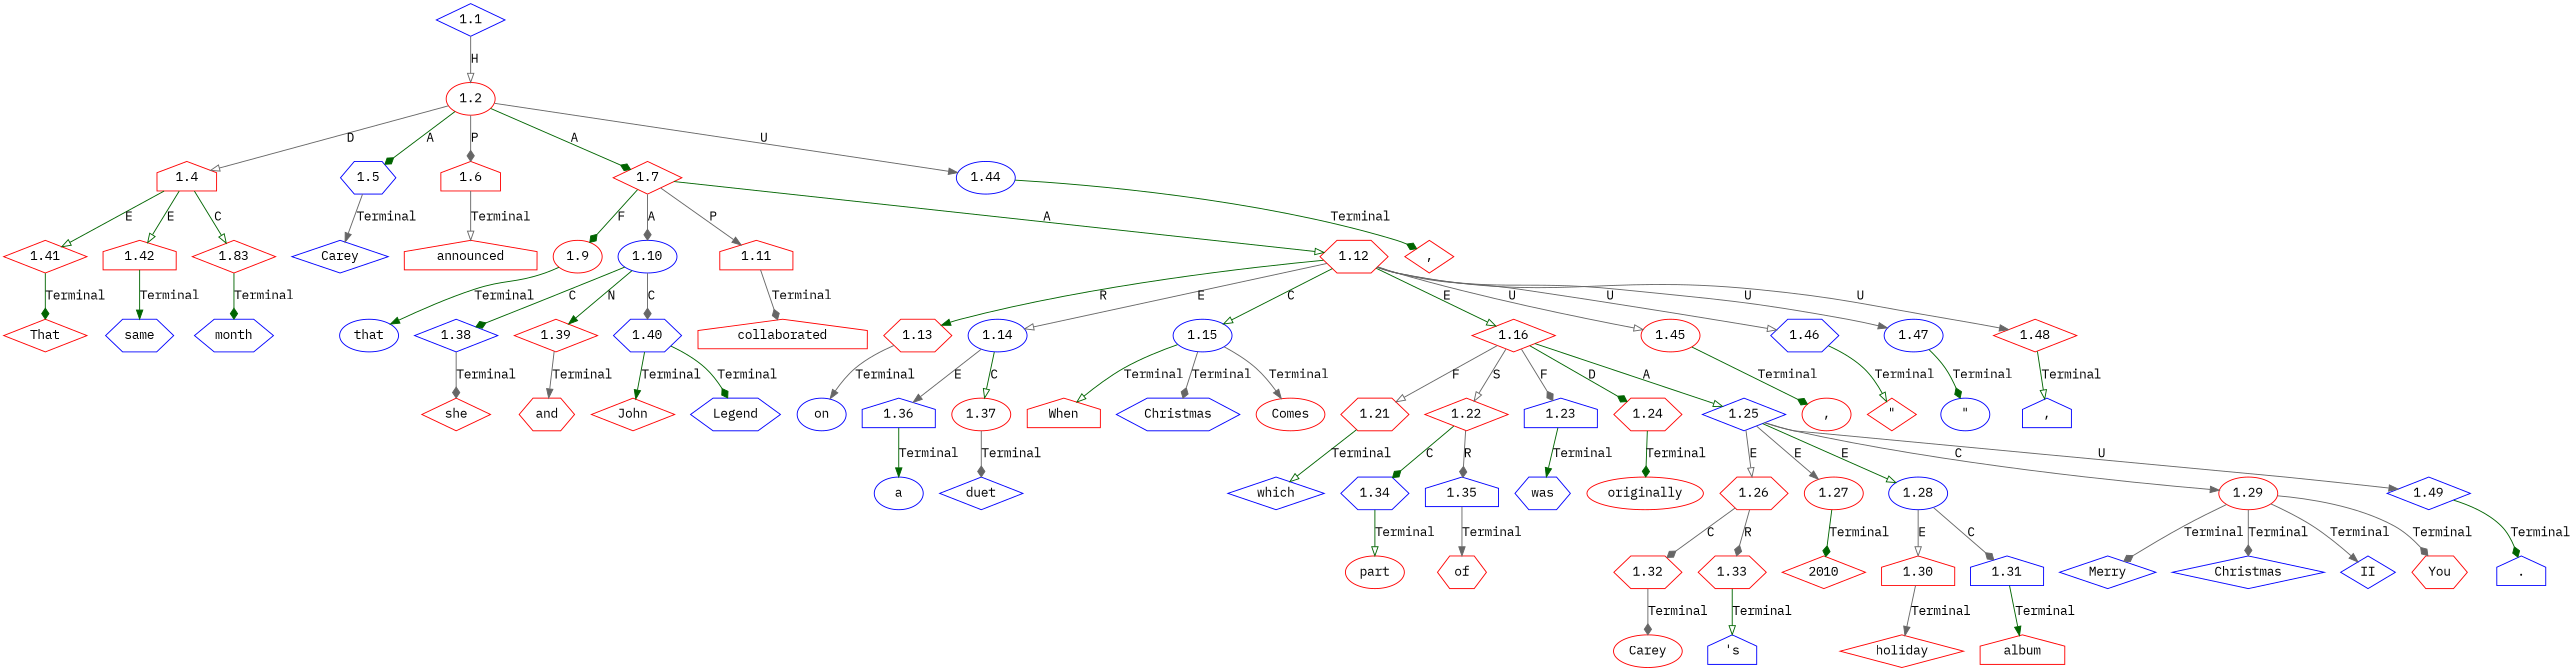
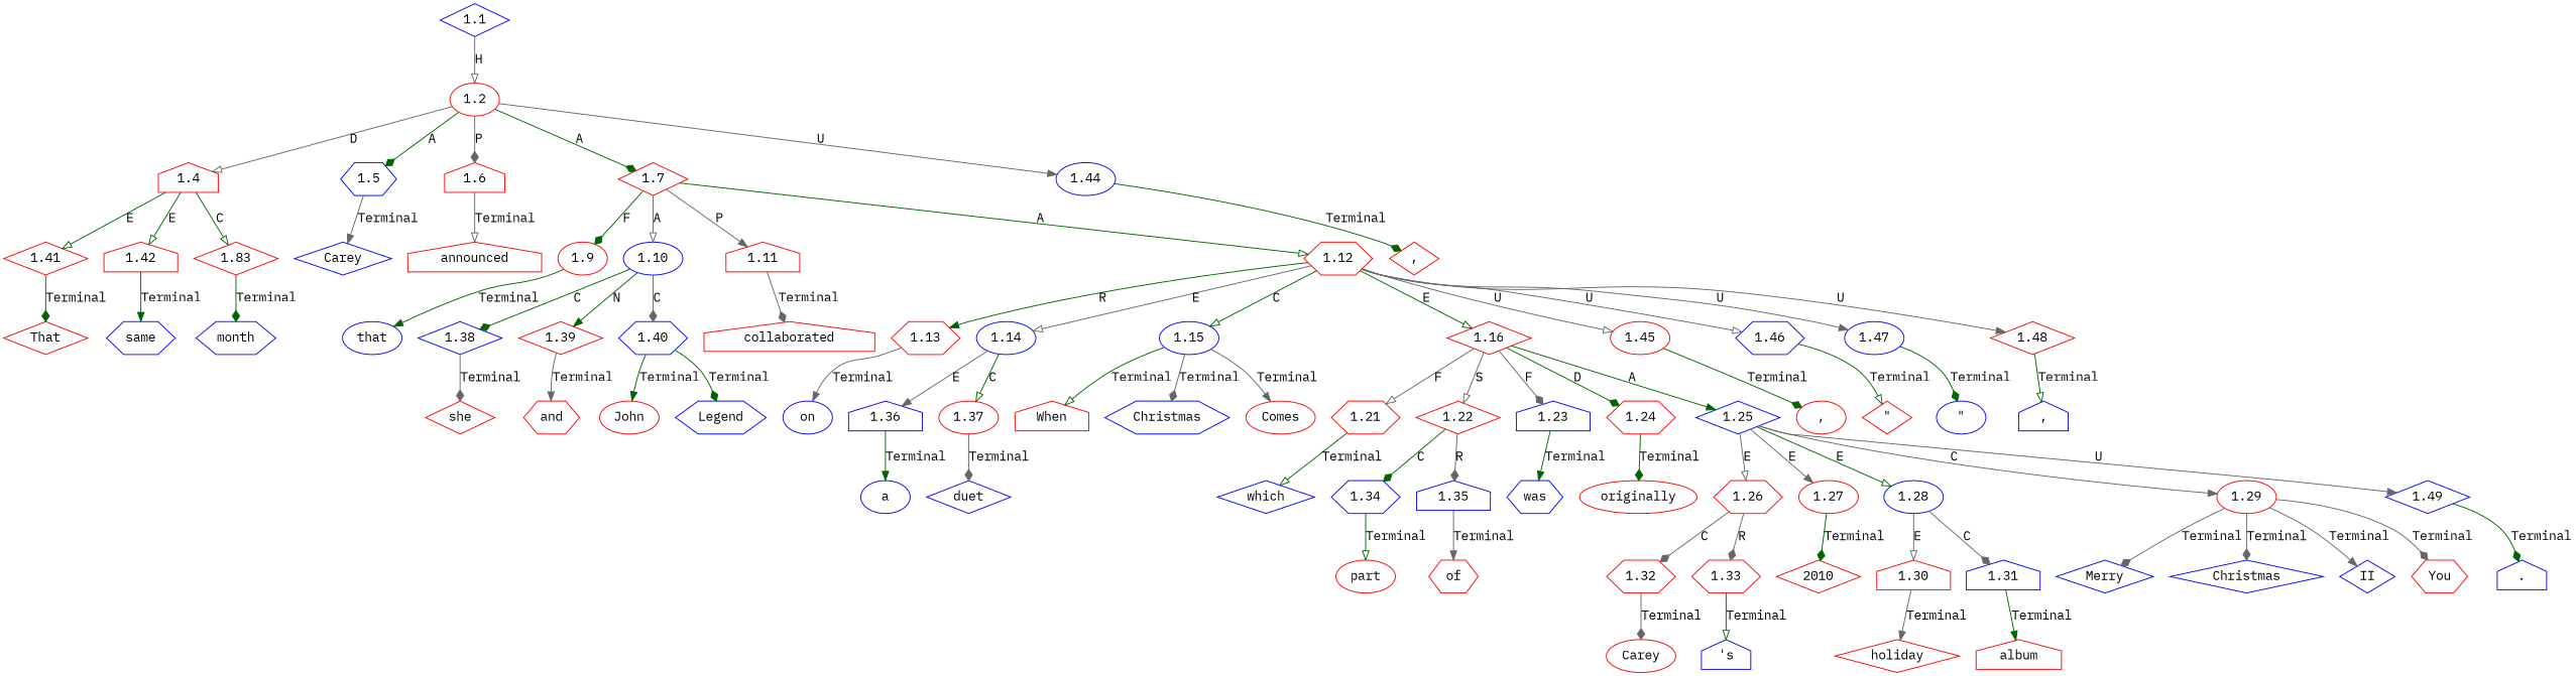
  digraph {
    fontname="IBM Plex Mono"
    node [color=red fontname="IBM Plex Mono" ordering=out shape=diamond]
    edge [arrowhead=diamond color=gray40 fontname="IBM Plex Mono" ordering=out]
    n1 [label=That]
-   n2 [label=John]
+   n2 [label=John shape=ellipse]
    n3 [color=blue label=Legend shape=hexagon]
    n4 [label=collaborated shape=house]
    n5 [color=blue label=on shape=ellipse]
    n6 [color=blue label=a shape=ellipse]
    n7 [color=blue label=duet]
    n8 [label="," shape=ellipse]
    n9 [label="\""]
    n10 [label=When shape=house]
    n11 [color=blue label=Christmas shape=hexagon]
    n12 [color=blue label=same shape=hexagon]
    n13 [label=Comes shape=ellipse]
    n14 [color=blue label="\"" shape=ellipse]
    n15 [color=blue label="," shape=house]
    n16 [color=blue label=which]
    n17 [color=blue label=was shape=hexagon]
    n18 [label=originally shape=ellipse]
    n19 [label=part shape=ellipse]
    n20 [label=of shape=hexagon]
    n21 [label=Carey shape=ellipse]
    n22 [color=blue label="'s" shape=house]
    n23 [color=blue label=month shape=hexagon]
    n24 [label=2010]
    n25 [label=holiday]
    n26 [label=album shape=house]
    n27 [color=blue label=Merry]
    n28 [color=blue label=Christmas]
    n29 [color=blue label=II]
    n30 [label=You shape=hexagon]
    n31 [color=blue label="." shape=house]
    n32 [label=","]
    n33 [color=blue label=Carey]
    n34 [label=announced shape=house]
    n35 [color=blue label=that shape=ellipse]
    n36 [label=she]
    n37 [label=and shape=hexagon]
    n38 [color=blue label=1.1]
    n39 [label=1.2 shape=ellipse]
    n40 [label=1.4 shape=house]
    n41 [color=blue label=1.5 shape=hexagon]
    n42 [label=1.6 shape=house]
    n43 [label=1.7]
    n44 [color=blue label=1.44 shape=ellipse]
    n45 [label=1.41]
    n46 [label=1.42 shape=house]
    n47 [label=1.83]
    n48 [label=1.9 shape=ellipse]
    n49 [color=blue label=1.10 shape=ellipse]
    n50 [label=1.11 shape=house]
    n51 [label=1.12 shape=hexagon]
    n52 [color=blue label=1.38]
    n53 [label=1.39]
    n54 [color=blue label=1.40 shape=hexagon]
    n55 [label=1.13 shape=hexagon]
    n56 [color=blue label=1.14 shape=ellipse]
    n57 [color=blue label=1.15 shape=ellipse]
    n58 [label=1.16]
    n59 [label=1.45 shape=ellipse]
    n60 [color=blue label=1.46 shape=hexagon]
    n61 [color=blue label=1.47 shape=ellipse]
    n62 [label=1.48]
    n63 [color=blue label=1.36 shape=house]
    n64 [label=1.37 shape=ellipse]
    n65 [label=1.21 shape=hexagon]
    n66 [label=1.22]
    n67 [color=blue label=1.23 shape=house]
    n68 [label=1.24 shape=hexagon]
    n69 [color=blue label=1.25]
    n70 [color=blue label=1.34 shape=hexagon]
    n71 [color=blue label=1.35 shape=house]
    n72 [label=1.26 shape=hexagon]
    n73 [label=1.27 shape=ellipse]
    n74 [color=blue label=1.28 shape=ellipse]
    n75 [label=1.29 shape=ellipse]
    n76 [color=blue label=1.49]
    n77 [label=1.32 shape=hexagon]
    n78 [label=1.33 shape=hexagon]
    n79 [label=1.30 shape=house]
    n80 [color=blue label=1.31 shape=house]
    n38 -> n39 [arrowhead=onormal label=H]
    n39 -> n40 [arrowhead=onormal label=D]
    n39 -> n41 [color=darkgreen label=A]
    n39 -> n42 [label=P]
    n39 -> n43 [color=darkgreen label=A]
    n39 -> n44 [arrowhead=normal label=U]
    n40 -> n45 [arrowhead=onormal color=darkgreen label=E]
    n40 -> n46 [arrowhead=onormal color=darkgreen label=E]
    n40 -> n47 [arrowhead=onormal color=darkgreen label=C]
    n41 -> n33 [arrowhead=normal label=Terminal]
    n42 -> n34 [arrowhead=onormal label=Terminal]
    n43 -> n48 [color=darkgreen label=F]
-   n43 -> n49 [label=A]
+   n43 -> n49 [arrowhead=onormal label=A]
    n43 -> n50 [arrowhead=normal label=P]
    n43 -> n51 [arrowhead=onormal color=darkgreen label=A]
    n44 -> n32 [color=darkgreen label=Terminal]
    n45 -> n1 [color=darkgreen label=Terminal]
    n46 -> n12 [arrowhead=normal color=darkgreen label=Terminal]
    n47 -> n23 [color=darkgreen label=Terminal]
    n48 -> n35 [arrowhead=normal color=darkgreen label=Terminal]
    n49 -> n52 [color=darkgreen label=C]
    n49 -> n53 [arrowhead=normal color=darkgreen label=N]
    n49 -> n54 [label=C]
    n50 -> n4 [label=Terminal]
    n51 -> n55 [arrowhead=normal color=darkgreen label=R]
    n51 -> n56 [arrowhead=onormal label=E]
    n51 -> n57 [arrowhead=onormal color=darkgreen label=C]
    n51 -> n58 [arrowhead=onormal color=darkgreen label=E]
    n51 -> n59 [arrowhead=onormal label=U]
    n51 -> n60 [arrowhead=onormal label=U]
    n51 -> n61 [arrowhead=normal label=U]
    n51 -> n62 [arrowhead=normal label=U]
    n52 -> n36 [label=Terminal]
    n53 -> n37 [arrowhead=normal label=Terminal]
    n54 -> n2 [arrowhead=normal color=darkgreen label=Terminal]
    n54 -> n3 [color=darkgreen label=Terminal]
    n55 -> n5 [arrowhead=normal label=Terminal]
    n56 -> n63 [arrowhead=normal label=E]
    n56 -> n64 [arrowhead=onormal color=darkgreen label=C]
    n57 -> n10 [arrowhead=onormal color=darkgreen label=Terminal]
    n57 -> n11 [label=Terminal]
    n57 -> n13 [arrowhead=normal label=Terminal]
    n58 -> n65 [arrowhead=onormal label=F]
    n58 -> n66 [arrowhead=onormal label=S]
    n58 -> n67 [label=F]
    n58 -> n68 [color=darkgreen label=D]
-   n58 -> n69 [arrowhead=onormal color=darkgreen label=A]
+   n58 -> n69 [arrowhead=normal color=darkgreen label=A]
    n59 -> n8 [color=darkgreen label=Terminal]
    n60 -> n9 [arrowhead=onormal color=darkgreen label=Terminal]
    n61 -> n14 [color=darkgreen label=Terminal]
    n62 -> n15 [arrowhead=onormal color=darkgreen label=Terminal]
    n63 -> n6 [arrowhead=normal color=darkgreen label=Terminal]
    n64 -> n7 [label=Terminal]
    n65 -> n16 [arrowhead=onormal color=darkgreen label=Terminal]
    n66 -> n70 [color=darkgreen label=C]
    n66 -> n71 [label=R]
    n67 -> n17 [arrowhead=normal color=darkgreen label=Terminal]
    n68 -> n18 [color=darkgreen label=Terminal]
    n69 -> n72 [arrowhead=onormal label=E]
    n69 -> n73 [arrowhead=normal label=E]
    n69 -> n74 [arrowhead=onormal color=darkgreen label=E]
    n69 -> n75 [arrowhead=normal label=C]
    n69 -> n76 [arrowhead=normal label=U]
    n70 -> n19 [arrowhead=onormal color=darkgreen label=Terminal]
    n71 -> n20 [arrowhead=normal label=Terminal]
    n72 -> n77 [label=C]
    n72 -> n78 [label=R]
    n73 -> n24 [color=darkgreen label=Terminal]
    n74 -> n79 [arrowhead=onormal label=E]
    n74 -> n80 [label=C]
    n75 -> n27 [label=Terminal]
    n75 -> n28 [label=Terminal]
    n75 -> n29 [arrowhead=normal label=Terminal]
    n75 -> n30 [label=Terminal]
    n76 -> n31 [color=darkgreen label=Terminal]
    n77 -> n21 [label=Terminal]
    n78 -> n22 [arrowhead=onormal color=darkgreen label=Terminal]
    n79 -> n25 [arrowhead=normal label=Terminal]
    n80 -> n26 [arrowhead=normal color=darkgreen label=Terminal]
  }
